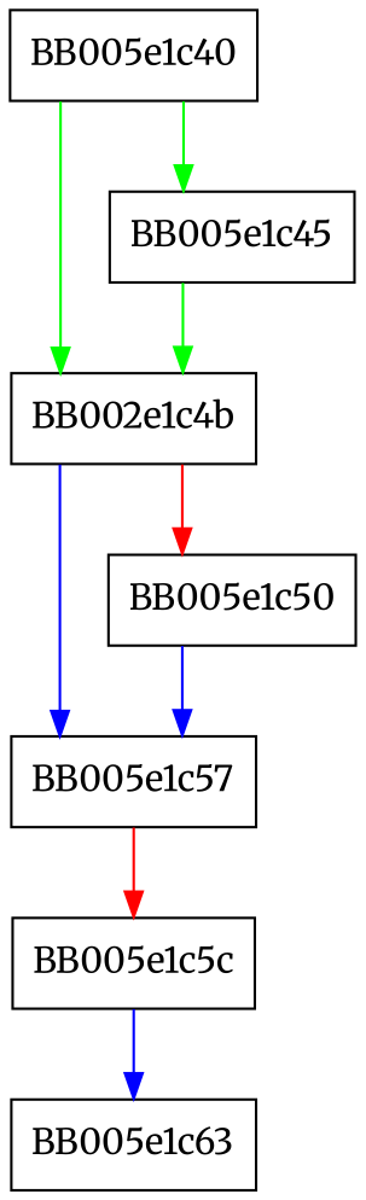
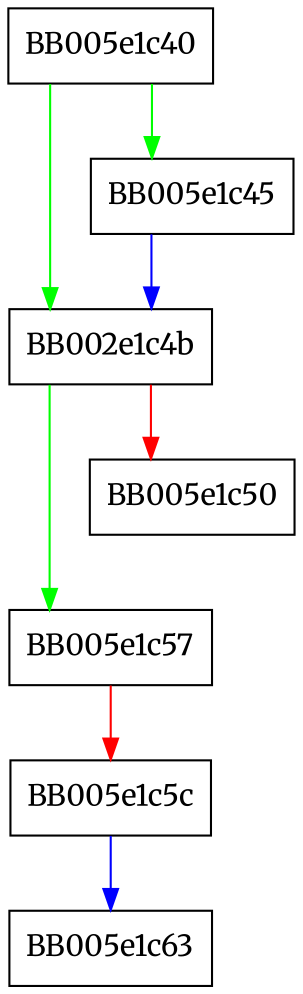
  digraph {
    fontname=Merriweather
    splines=ortho
    node [fontname=Merriweather shape=box]
    edge [color=green fontname=Merriweather]
    n1 [label=BB002e1c4b]
    BB005e1c40
    BB005e1c45
    BB005e1c57
    BB005e1c50
    BB005e1c5c
    BB005e1c63
-   n1 -> BB005e1c57 [color=blue]
+   n1 -> BB005e1c57
    n1 -> BB005e1c50 [color=red]
    BB005e1c40 -> n1
    BB005e1c40 -> BB005e1c45
-   BB005e1c45 -> n1
+   BB005e1c45 -> n1 [color=blue]
    BB005e1c57 -> BB005e1c5c [color=red]
-   BB005e1c50 -> BB005e1c57 [color=blue]
    BB005e1c5c -> BB005e1c63 [color=blue]
  }
